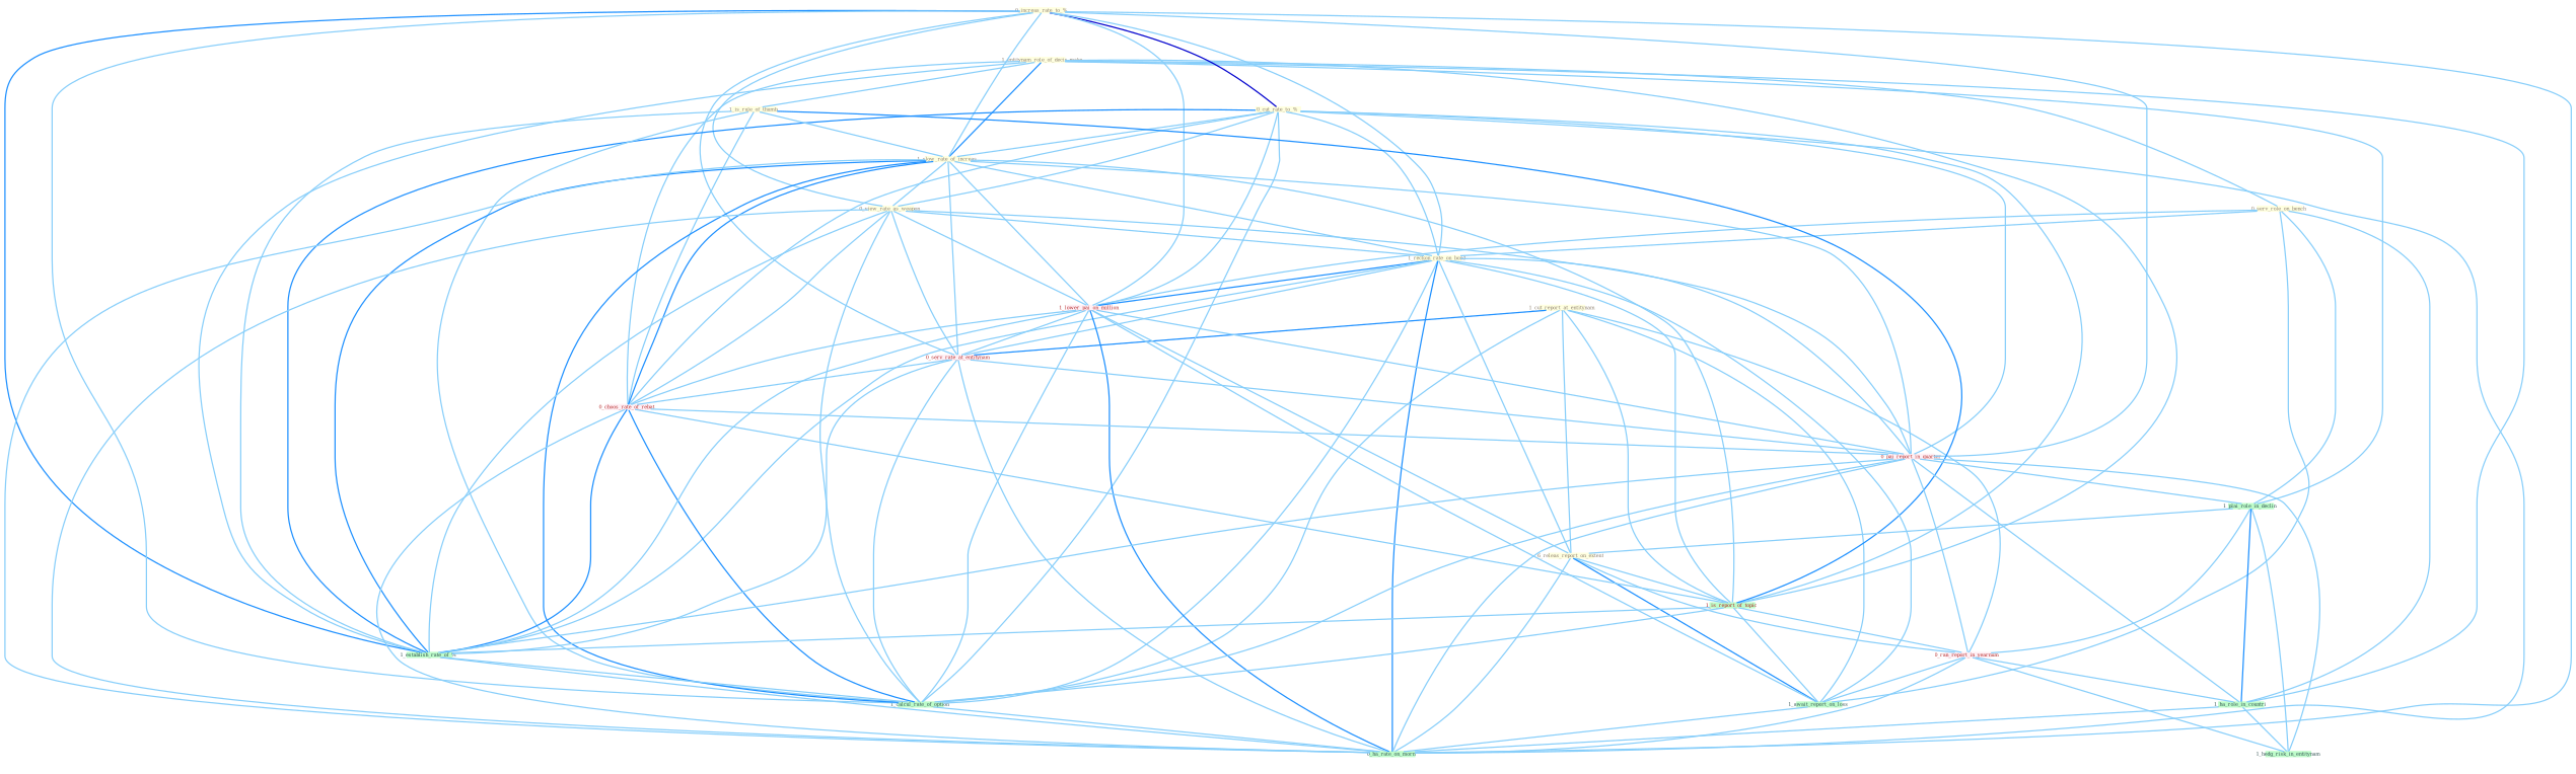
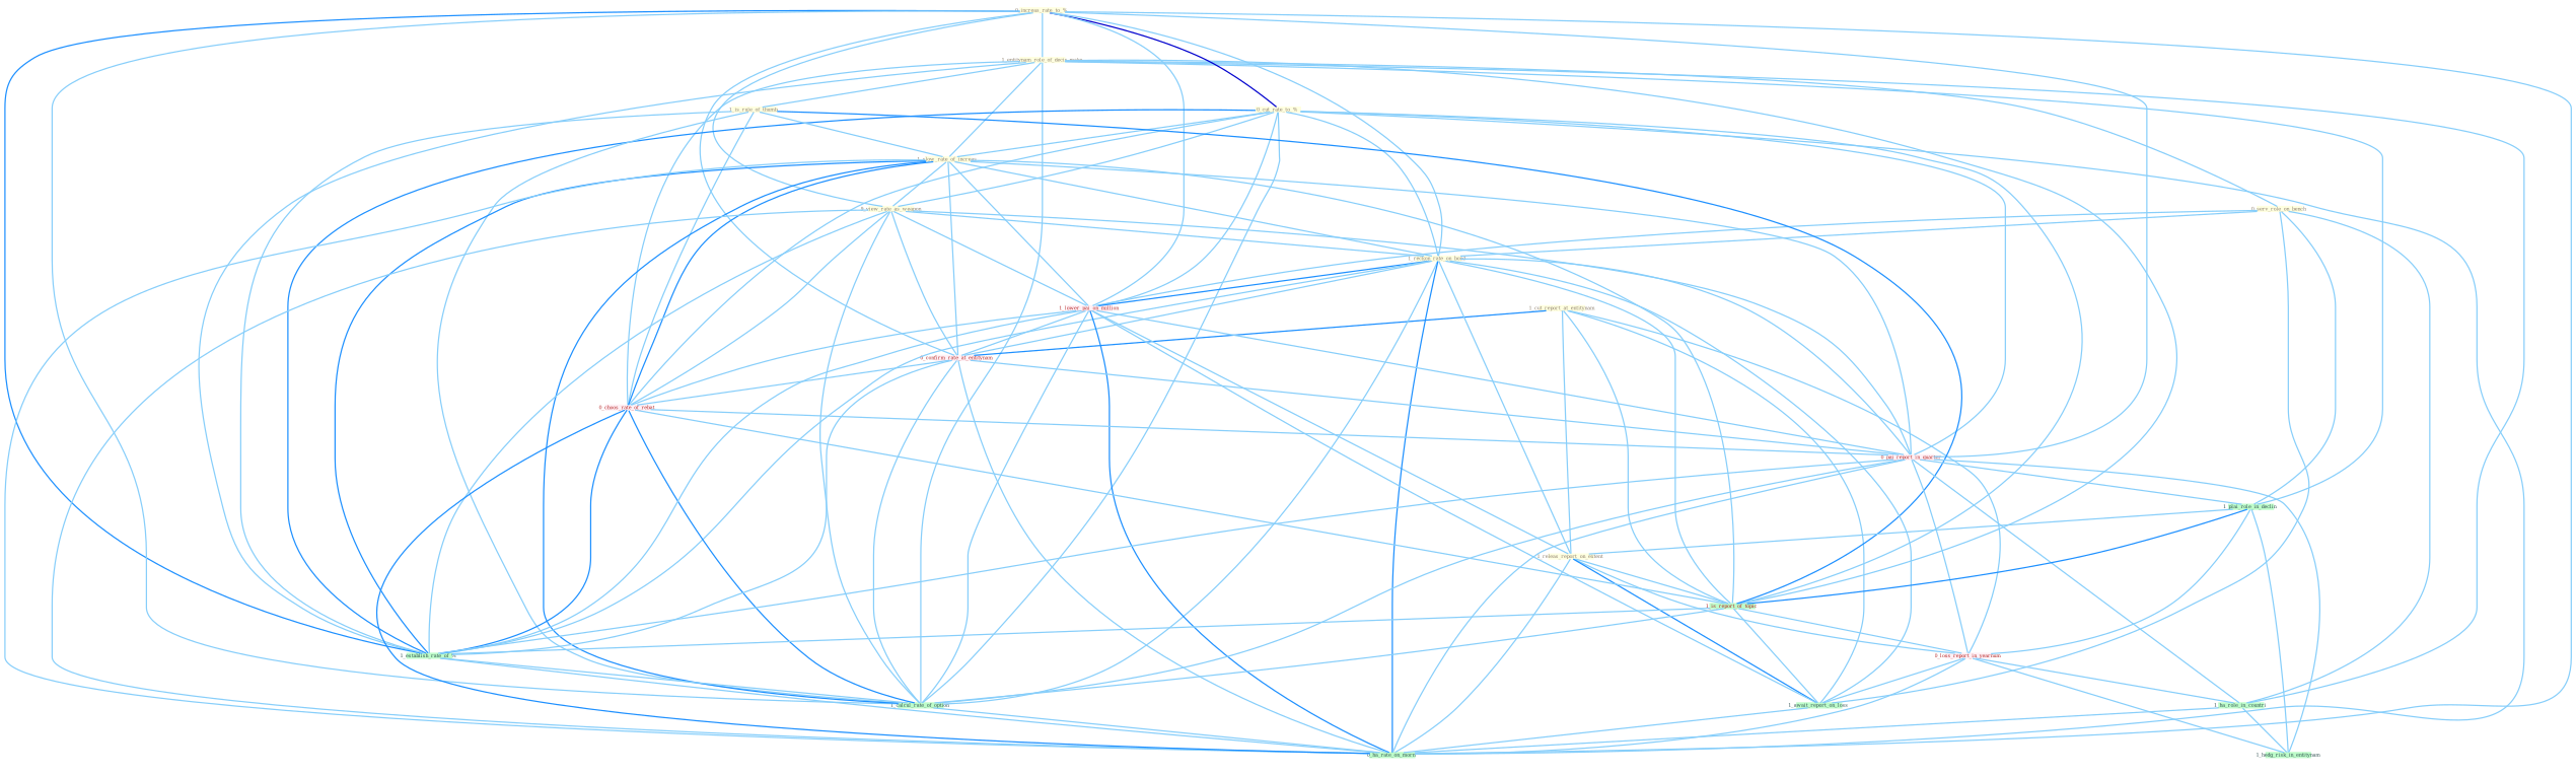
  graph {
    node [color="#ffffe0" fixedsize=true fontcolor="#8b7d6b" fontsize=4 shape=polygon style=filled]
    edge [color="#87cefa" w=1]
    n1 [height=.06 label="1_entitynam_role_of_decis-make" width=.5]
    n2 [height=.06 label="1_cut_report_at_entitynam" width=.5]
    "0_serv_role_on_bench " [height=.06 width=.5]
    "0_increas_rate_to_% " [height=.06 width=.5]
    "0_cut_rate_to_% " [height=.06 width=.5]
    "1_is_rule_of_thumb " [height=.06 width=.5]
-   "1_releas_report_on_extent " [height=.06 width=.5 label="6_releas_report_on_extent"]
+   "1_releas_report_on_extent " [height=.06 width=.5]
    "1_slow_rate_of_increas " [height=.06 width=.5]
-   "0_view_rate_as_weapon " [height=.06 width=.5]
+   "0_view_rate_as_weapon " [height=.06 width=.5 label="9_view_rate_as_weapon"]
    "1_reckon_rate_on_bond " [height=.06 width=.5]
-   "0_ran_report_in_yearnum " [color="#fff0f5" fontcolor="#b22222" height=.06 width=.5]
+   "0_ran_report_in_yearnum " [color="#fff0f5" fontcolor="#b22222" height=.06 width=.5 label="0_loss_report_in_yearnum"]
    n12 [color="#fff0f5" fontcolor="#b22222" height=.06 label="1_lower_pai_on_million" width=.5]
-   "0_confirm_rate_at_entitynam " [color="#fff0f5" fontcolor="#b22222" height=.06 width=.5 label="0_serv_rate_at_entitynam"]
+   "0_confirm_rate_at_entitynam " [color="#fff0f5" fontcolor="#b22222" height=.06 width=.5]
    "0_choos_rate_of_rebat " [color="#fff0f5" fontcolor="#b22222" height=.06 width=.5]
    n15 [color="#fff0f5" fontcolor="#b22222" height=.06 label="0_pai_report_in_quarter" width=.5]
    "1_is_report_of_topic " [color="#BDFCC9" fontcolor="#b22222" height=.06 width=.5]
    "1_establish_rate_of_% " [color="#BDFCC9" fontcolor="#2f4f4f" height=.06 width=.5]
    "1_calcul_rate_of_option " [color="#BDFCC9" fontcolor="#2f4f4f" height=.06 width=.5]
    "1_plai_role_in_declin " [color="#BDFCC9" fontcolor="#2f4f4f" height=.06 width=.5]
    "1_ha_role_in_countri " [color="#BDFCC9" fontcolor="#2f4f4f" height=.06 width=.5]
    "1_await_report_on_loss " [color="#BDFCC9" fontcolor="#2f4f4f" height=.06 width=.5]
    "0_ha_rate_on_morn " [color="#BDFCC9" fontcolor="#2f4f4f" height=.06 width=.5]
    n23 [color="#BDFCC9" fontcolor="#2f4f4f" height=.06 label="1_hedg_risk_in_entitynam" width=.5]
    subgraph sub_1 {
      n1
      n2
      "0_serv_role_on_bench "
      "0_increas_rate_to_% "
      "0_cut_rate_to_% "
      "1_is_rule_of_thumb "
      "1_releas_report_on_extent "
      "1_slow_rate_of_increas "
      "0_view_rate_as_weapon "
      "1_reckon_rate_on_bond "
    }
    subgraph sub_2 {
      "0_ran_report_in_yearnum "
      n12
      "0_confirm_rate_at_entitynam "
      "0_choos_rate_of_rebat "
      n15
    }
    n1 -- "0_serv_role_on_bench "
    n1 -- "1_is_rule_of_thumb "
-   n1 -- "1_slow_rate_of_increas " [color="#1e90ff"]
+   n1 -- "1_slow_rate_of_increas "
    n1 -- "0_choos_rate_of_rebat "
    n1 -- "1_is_report_of_topic "
    n1 -- "1_establish_rate_of_% "
-   n2 -- "1_calcul_rate_of_option "
+   n1 -- "1_calcul_rate_of_option "
    n1 -- "1_plai_role_in_declin "
    n1 -- "1_ha_role_in_countri "
    n2 -- "1_releas_report_on_extent "
    n2 -- "0_ran_report_in_yearnum "
    n2 -- "0_confirm_rate_at_entitynam " [color="#1e90ff" w=2]
    n2 -- "1_is_report_of_topic "
    n2 -- "1_await_report_on_loss "
    "0_serv_role_on_bench " -- "1_reckon_rate_on_bond "
    "0_serv_role_on_bench " -- n12
    "0_serv_role_on_bench " -- "1_plai_role_in_declin "
    "0_serv_role_on_bench " -- "1_ha_role_in_countri "
    "0_serv_role_on_bench " -- "1_await_report_on_loss "
    "0_increas_rate_to_% " -- "0_cut_rate_to_% " [color="#0000cd" w=3]
-   "0_increas_rate_to_% " -- "1_slow_rate_of_increas "
+   "0_increas_rate_to_% " -- n1
    "0_increas_rate_to_% " -- "0_view_rate_as_weapon "
    "0_increas_rate_to_% " -- "1_reckon_rate_on_bond "
    "0_increas_rate_to_% " -- n12
    "0_increas_rate_to_% " -- "0_confirm_rate_at_entitynam "
    "0_increas_rate_to_% " -- n15
    "0_increas_rate_to_% " -- "1_establish_rate_of_% " [color="#1e90ff" w=2]
    "0_increas_rate_to_% " -- "1_calcul_rate_of_option "
    "0_increas_rate_to_% " -- "0_ha_rate_on_morn "
    "0_cut_rate_to_% " -- "1_slow_rate_of_increas "
    "0_cut_rate_to_% " -- "0_view_rate_as_weapon "
    "0_cut_rate_to_% " -- "1_reckon_rate_on_bond "
    "0_cut_rate_to_% " -- n12
    "0_cut_rate_to_% " -- "0_choos_rate_of_rebat "
    "0_cut_rate_to_% " -- n15
    "0_cut_rate_to_% " -- "1_is_report_of_topic "
    "0_cut_rate_to_% " -- "1_establish_rate_of_% " [color="#1e90ff" w=2]
    "0_cut_rate_to_% " -- "1_calcul_rate_of_option "
    "0_cut_rate_to_% " -- "0_ha_rate_on_morn "
    "1_is_rule_of_thumb " -- "1_slow_rate_of_increas "
    "1_is_rule_of_thumb " -- "0_choos_rate_of_rebat "
    "1_is_rule_of_thumb " -- "1_is_report_of_topic " [color="#1e90ff" w=2]
    "1_is_rule_of_thumb " -- "1_establish_rate_of_% "
    "1_is_rule_of_thumb " -- "1_calcul_rate_of_option "
    "1_releas_report_on_extent " -- "1_reckon_rate_on_bond "
    "1_releas_report_on_extent " -- "0_ran_report_in_yearnum "
    "1_releas_report_on_extent " -- n12
    "1_releas_report_on_extent " -- "1_is_report_of_topic "
    "1_releas_report_on_extent " -- "1_await_report_on_loss " [color="#1e90ff" w=2]
    "1_releas_report_on_extent " -- "0_ha_rate_on_morn "
    "1_slow_rate_of_increas " -- "0_view_rate_as_weapon "
    "1_slow_rate_of_increas " -- "1_reckon_rate_on_bond "
    "1_slow_rate_of_increas " -- n12
    "1_slow_rate_of_increas " -- "0_confirm_rate_at_entitynam "
    "1_slow_rate_of_increas " -- "0_choos_rate_of_rebat " [color="#1e90ff" w=2]
    "1_slow_rate_of_increas " -- n15
    "1_slow_rate_of_increas " -- "1_is_report_of_topic "
    "1_slow_rate_of_increas " -- "1_establish_rate_of_% " [color="#1e90ff" w=2]
    "1_slow_rate_of_increas " -- "1_calcul_rate_of_option " [color="#1e90ff" w=2]
    "1_slow_rate_of_increas " -- "0_ha_rate_on_morn "
    "0_view_rate_as_weapon " -- "1_reckon_rate_on_bond "
    "0_view_rate_as_weapon " -- n12
    "0_view_rate_as_weapon " -- "0_confirm_rate_at_entitynam "
    "0_view_rate_as_weapon " -- "0_choos_rate_of_rebat "
    "0_view_rate_as_weapon " -- n15
    "0_view_rate_as_weapon " -- "1_establish_rate_of_% "
    "0_view_rate_as_weapon " -- "1_calcul_rate_of_option "
    "0_view_rate_as_weapon " -- "0_ha_rate_on_morn "
    "1_reckon_rate_on_bond " -- n12 [color="#1e90ff" w=2]
    "1_reckon_rate_on_bond " -- "0_confirm_rate_at_entitynam "
    "1_reckon_rate_on_bond " -- n15
    "1_reckon_rate_on_bond " -- "1_is_report_of_topic "
    "1_reckon_rate_on_bond " -- "1_establish_rate_of_% "
    "1_reckon_rate_on_bond " -- "1_calcul_rate_of_option "
    "1_reckon_rate_on_bond " -- "1_await_report_on_loss "
    "1_reckon_rate_on_bond " -- "0_ha_rate_on_morn " [color="#1e90ff" w=2]
    "0_ran_report_in_yearnum " -- n15
    "0_ran_report_in_yearnum " -- "1_plai_role_in_declin "
    "0_ran_report_in_yearnum " -- "1_ha_role_in_countri "
    "0_ran_report_in_yearnum " -- "1_await_report_on_loss "
    "0_ran_report_in_yearnum " -- "0_ha_rate_on_morn "
    "0_ran_report_in_yearnum " -- n23
    n12 -- "0_confirm_rate_at_entitynam "
    n12 -- "0_choos_rate_of_rebat "
    n12 -- n15
    n12 -- "1_calcul_rate_of_option "
    n12 -- "1_await_report_on_loss "
    n12 -- "0_ha_rate_on_morn " [color="#1e90ff" w=2]
    "0_confirm_rate_at_entitynam " -- "0_choos_rate_of_rebat "
    "0_confirm_rate_at_entitynam " -- n15
    "0_confirm_rate_at_entitynam " -- "1_calcul_rate_of_option "
    "0_confirm_rate_at_entitynam " -- "0_ha_rate_on_morn "
    "0_choos_rate_of_rebat " -- n15
    "0_choos_rate_of_rebat " -- "1_calcul_rate_of_option " [color="#1e90ff" w=2]
-   "0_choos_rate_of_rebat " -- "0_ha_rate_on_morn "
+   "0_choos_rate_of_rebat " -- "0_ha_rate_on_morn " [color="#1e90ff"]
    n15 -- "1_calcul_rate_of_option "
    n15 -- "1_plai_role_in_declin "
    n15 -- "1_ha_role_in_countri "
    n15 -- "0_ha_rate_on_morn "
    n15 -- n23
    "1_is_report_of_topic " -- "0_ran_report_in_yearnum "
    "1_is_report_of_topic " -- "0_choos_rate_of_rebat "
    "1_is_report_of_topic " -- "1_establish_rate_of_% "
    "1_is_report_of_topic " -- "1_calcul_rate_of_option "
    "1_is_report_of_topic " -- "1_await_report_on_loss "
    "1_establish_rate_of_% " -- n12
    "1_establish_rate_of_% " -- "0_confirm_rate_at_entitynam "
    "1_establish_rate_of_% " -- "0_choos_rate_of_rebat " [color="#1e90ff" w=2]
    "1_establish_rate_of_% " -- n15
    "1_establish_rate_of_% " -- "1_calcul_rate_of_option " [w=2]
    "1_establish_rate_of_% " -- "0_ha_rate_on_morn "
    "1_calcul_rate_of_option " -- "0_ha_rate_on_morn "
    "1_plai_role_in_declin " -- "1_releas_report_on_extent "
-   "1_plai_role_in_declin " -- "1_ha_role_in_countri " [color="#1e90ff" w=2]
+   "1_plai_role_in_declin " -- "1_is_report_of_topic " [color="#1e90ff" w=2]
    "1_plai_role_in_declin " -- n23
    "1_ha_role_in_countri " -- "0_ha_rate_on_morn "
    "1_ha_role_in_countri " -- n23
    "1_await_report_on_loss " -- "0_ha_rate_on_morn "
  }
